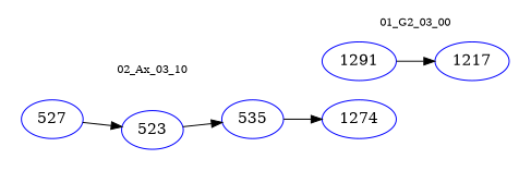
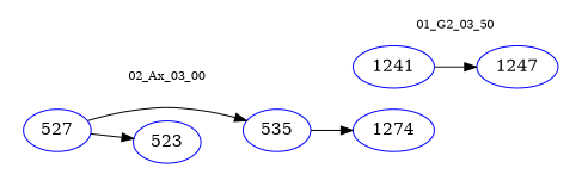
  digraph {
    rankdir=LR
    node [color=blue]
    edge [color=black]
    n1 [label=523]
    n2 [label=527]
    n3 [label=535]
-   n4 [label=1291]
-   n5 [label=1217]
+   n4 [label=1241]
+   n5 [label=1247]
    n6 [label=1274]
    subgraph cluster_1 {
      color=white
      fontsize=10
-     label="02_Ax_03_10"
+     label="02_Ax_03_00"
      n1
      n2
      n3
    }
    subgraph cluster_2 {
      color=white
      fontsize=10
-     label="01_G2_03_00"
+     label="01_G2_03_50"
      n4
      n5
      n6
    }
-   n1 -> n3
+   n2 -> n3
    n2 -> n1
    n3 -> n6
    n4 -> n5
  }
